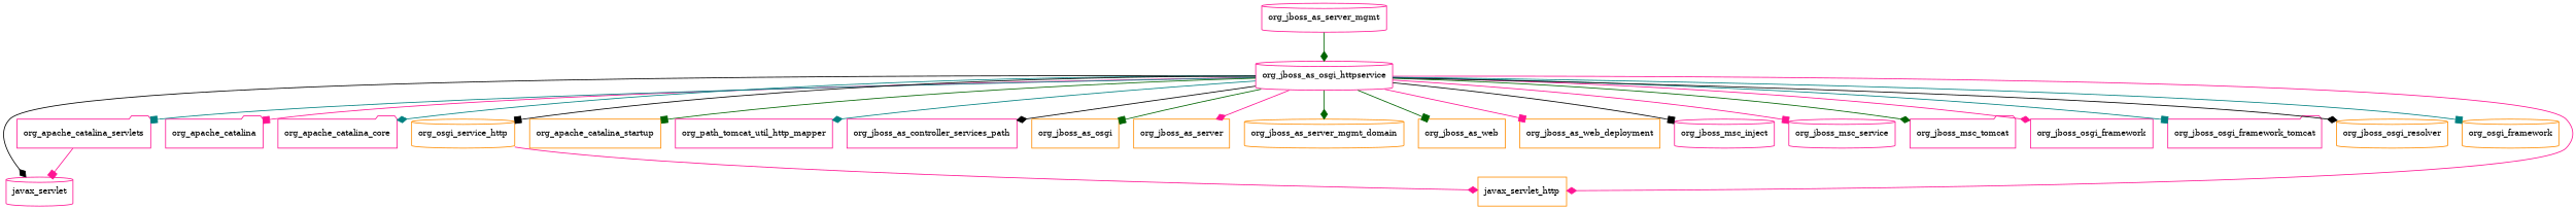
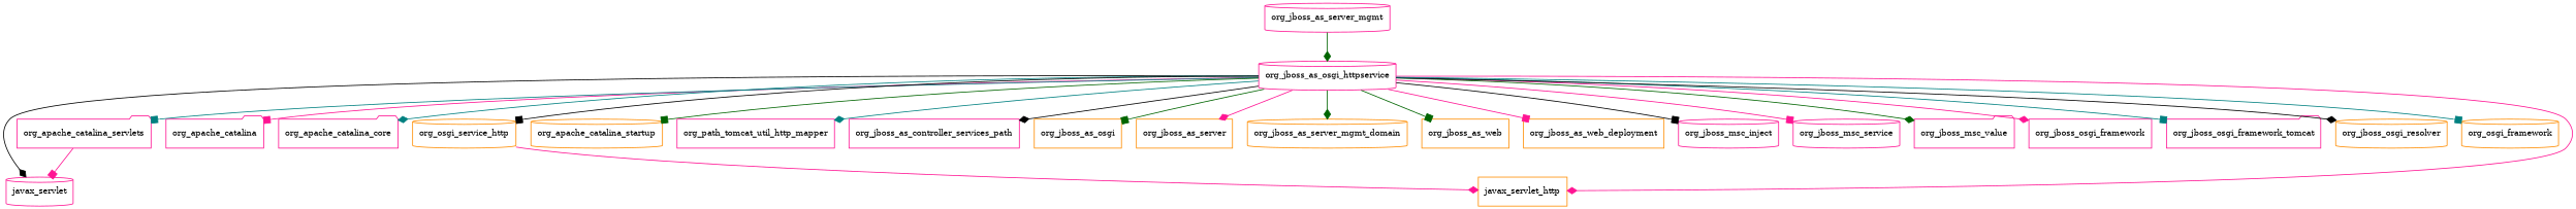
  digraph {
    node [color=deeppink fontsize=10.0 shape=cylinder]
    edge [arrowhead=diamond color=deeppink]
    org_jboss_as_osgi_httpservice
    javax_servlet
    javax_servlet_http [color=darkorange shape=box]
    org_apache_catalina [shape=folder]
    org_apache_catalina_core [shape=folder]
    org_apache_catalina_servlets [shape=folder]
-   org_apache_catalina_startup [color=darkorange shape=box]
+   org_apache_catalina_startup [color=darkorange]
    n8 [label=org_path_tomcat_util_http_mapper shape=box]
    org_jboss_as_controller_services_path [shape=box]
    org_jboss_as_osgi [color=darkorange shape=box]
    org_jboss_as_server [color=darkorange shape=box]
    org_jboss_as_server_mgmt_domain [color=darkorange]
    org_jboss_as_web [color=darkorange shape=box]
    org_jboss_as_web_deployment [color=darkorange shape=box]
    org_jboss_msc_inject
    org_jboss_msc_service
-   org_jboss_msc_value [shape=folder label=org_jboss_msc_tomcat]
+   org_jboss_msc_value [shape=folder]
    org_jboss_osgi_framework [shape=box]
    n19 [label=org_jboss_osgi_framework_tomcat shape=folder]
    org_jboss_osgi_resolver [color=darkorange]
    org_osgi_framework [color=darkorange]
    org_osgi_service_http [color=darkorange]
    org_jboss_as_server_mgmt
    org_jboss_as_osgi_httpservice -> javax_servlet [color=black]
    org_jboss_as_osgi_httpservice -> javax_servlet_http
    org_jboss_as_osgi_httpservice -> org_apache_catalina [arrowhead=box]
    org_jboss_as_osgi_httpservice -> org_apache_catalina_core [color=teal]
    org_jboss_as_osgi_httpservice -> org_apache_catalina_servlets [arrowhead=box color=teal]
    org_jboss_as_osgi_httpservice -> org_apache_catalina_startup [arrowhead=box color=darkgreen]
    org_jboss_as_osgi_httpservice -> n8 [color=teal]
    org_jboss_as_osgi_httpservice -> org_jboss_as_controller_services_path [color=black]
    org_jboss_as_osgi_httpservice -> org_jboss_as_osgi [arrowhead=box color=darkgreen]
    org_jboss_as_osgi_httpservice -> org_jboss_as_server
    org_jboss_as_osgi_httpservice -> org_jboss_as_server_mgmt_domain [color=darkgreen]
    org_jboss_as_osgi_httpservice -> org_jboss_as_web [arrowhead=box color=darkgreen]
    org_jboss_as_osgi_httpservice -> org_jboss_as_web_deployment [arrowhead=box]
    org_jboss_as_osgi_httpservice -> org_jboss_msc_inject [arrowhead=box color=black]
    org_jboss_as_osgi_httpservice -> org_jboss_msc_service [arrowhead=box]
    org_jboss_as_osgi_httpservice -> org_jboss_msc_value [color=darkgreen]
    org_jboss_as_osgi_httpservice -> org_jboss_osgi_framework
    org_jboss_as_osgi_httpservice -> n19 [arrowhead=box color=teal]
    org_jboss_as_osgi_httpservice -> org_jboss_osgi_resolver [color=black]
    org_jboss_as_osgi_httpservice -> org_osgi_framework [arrowhead=box color=teal]
    org_jboss_as_osgi_httpservice -> org_osgi_service_http [arrowhead=box color=black]
    org_apache_catalina_servlets -> javax_servlet [arrowhead=box]
    org_osgi_service_http -> javax_servlet_http
    org_jboss_as_server_mgmt -> org_jboss_as_osgi_httpservice [color=darkgreen]
  }
